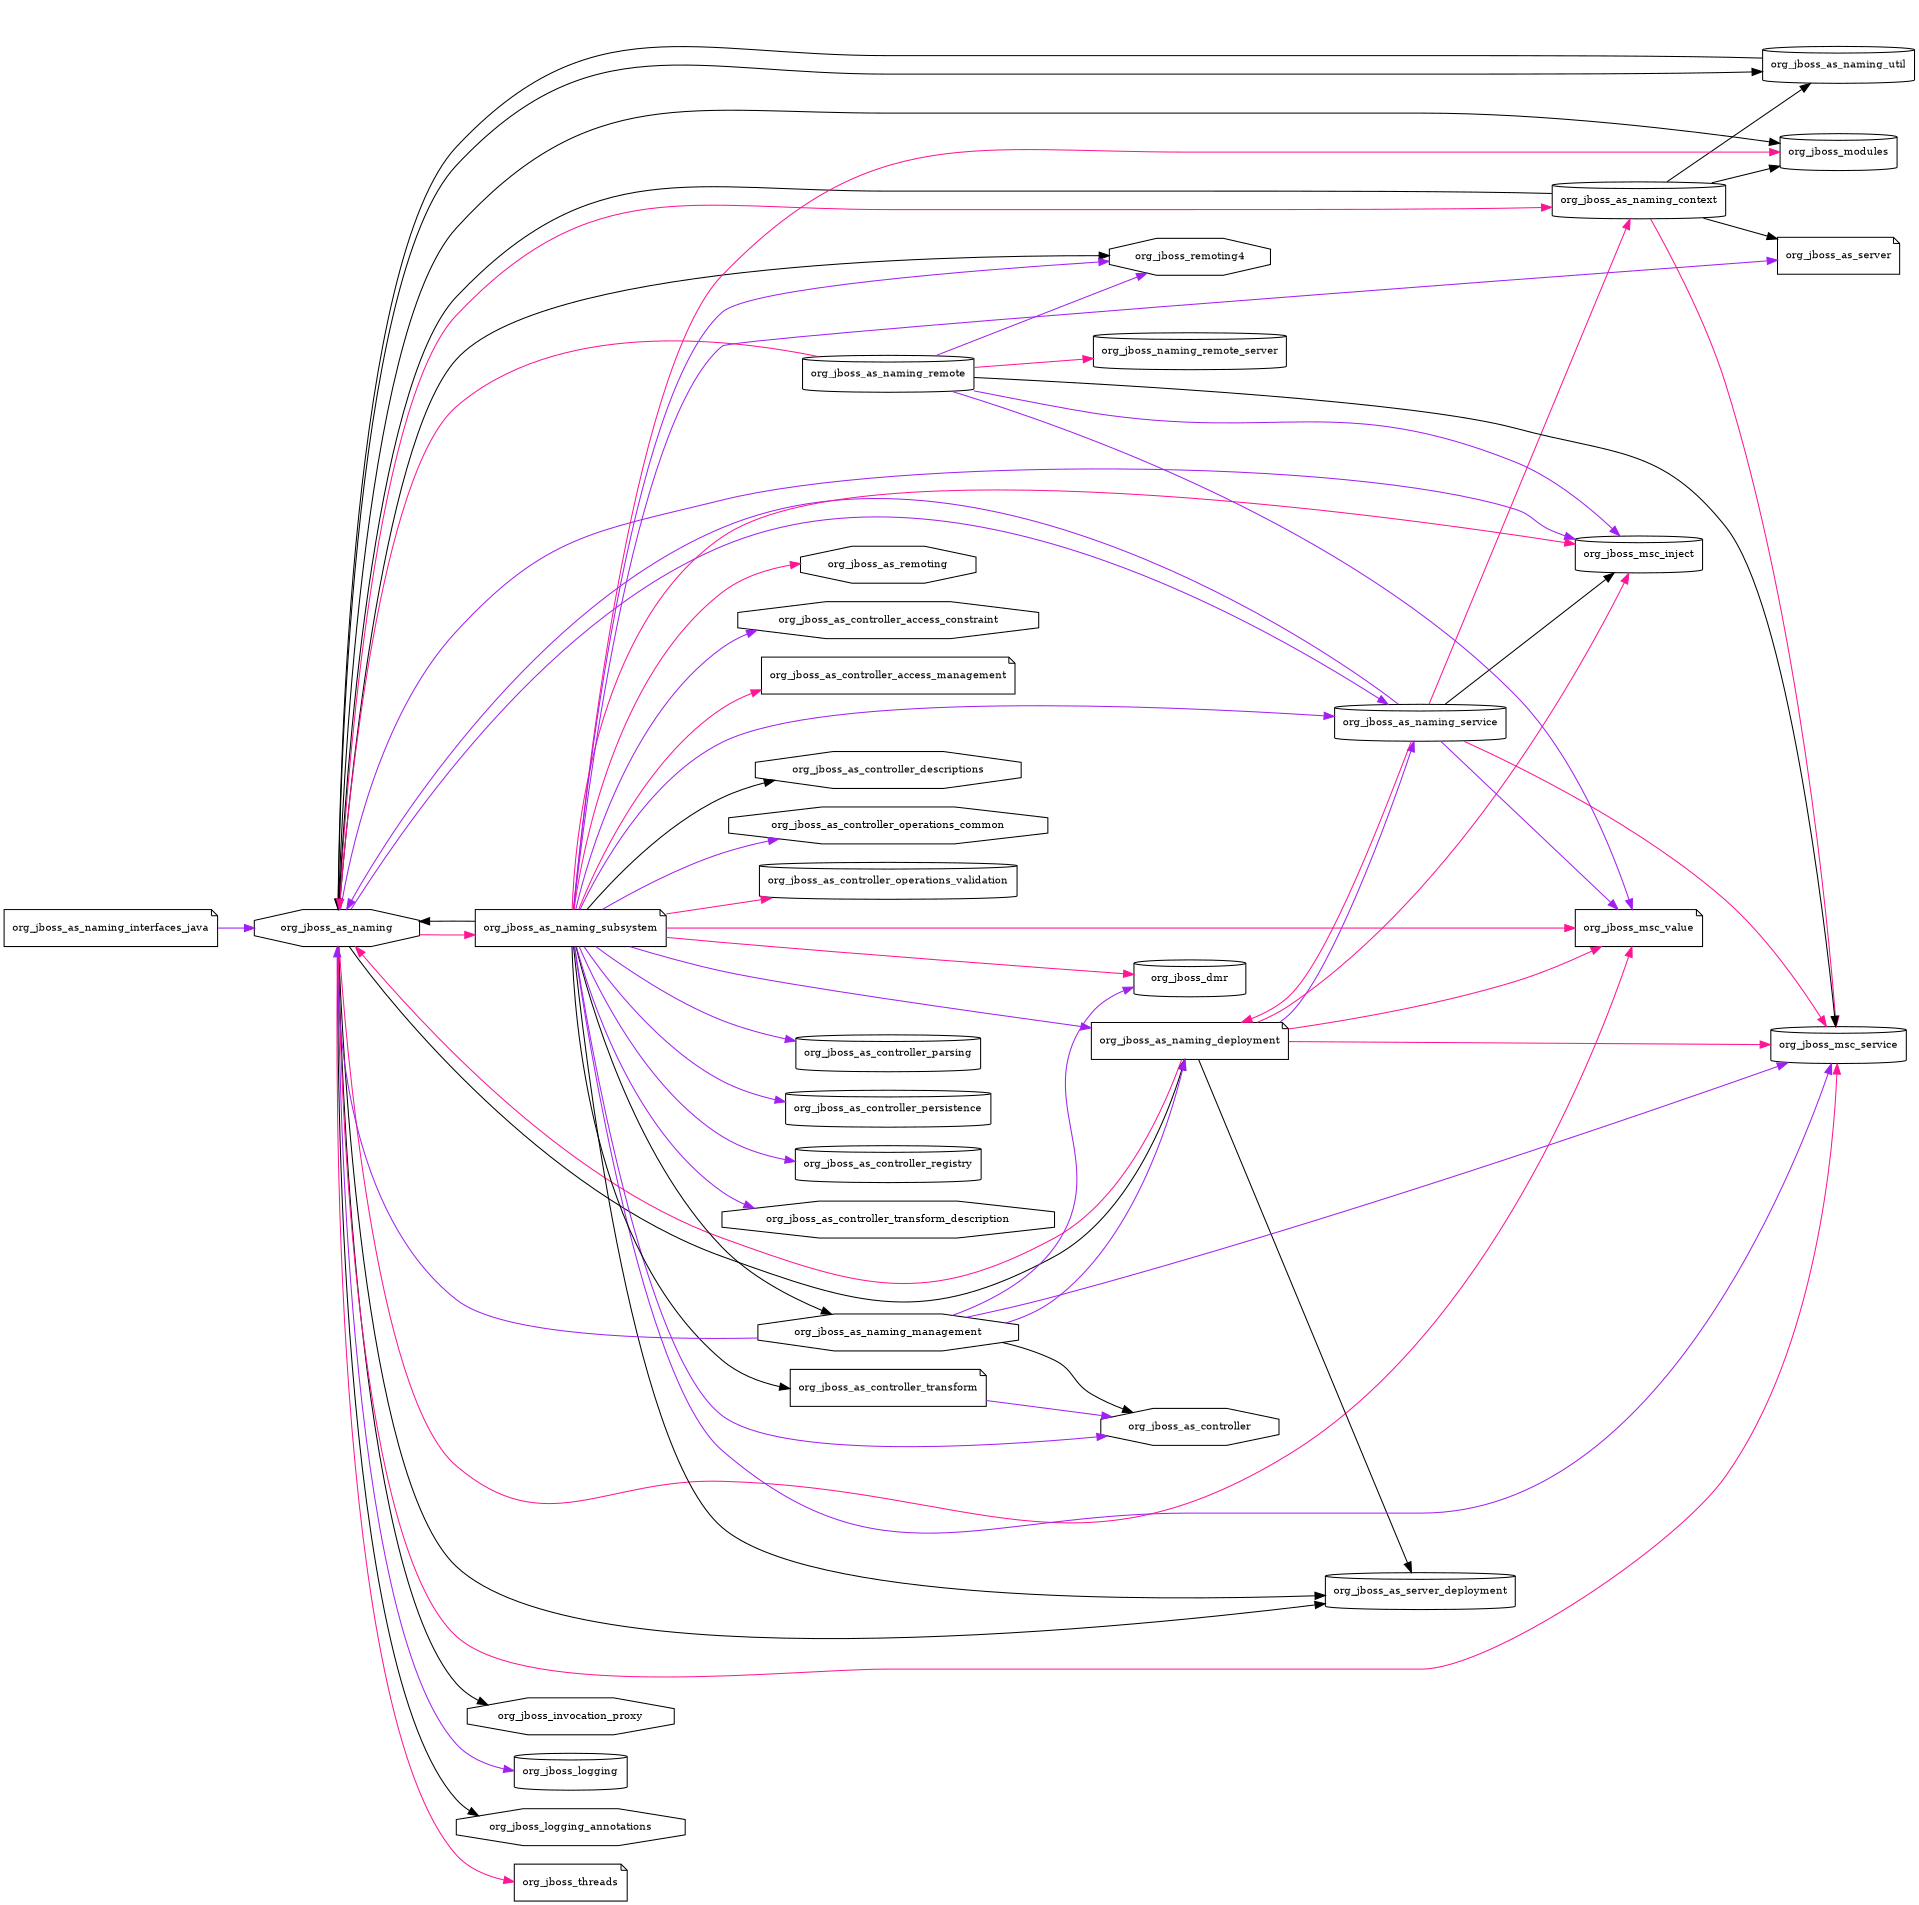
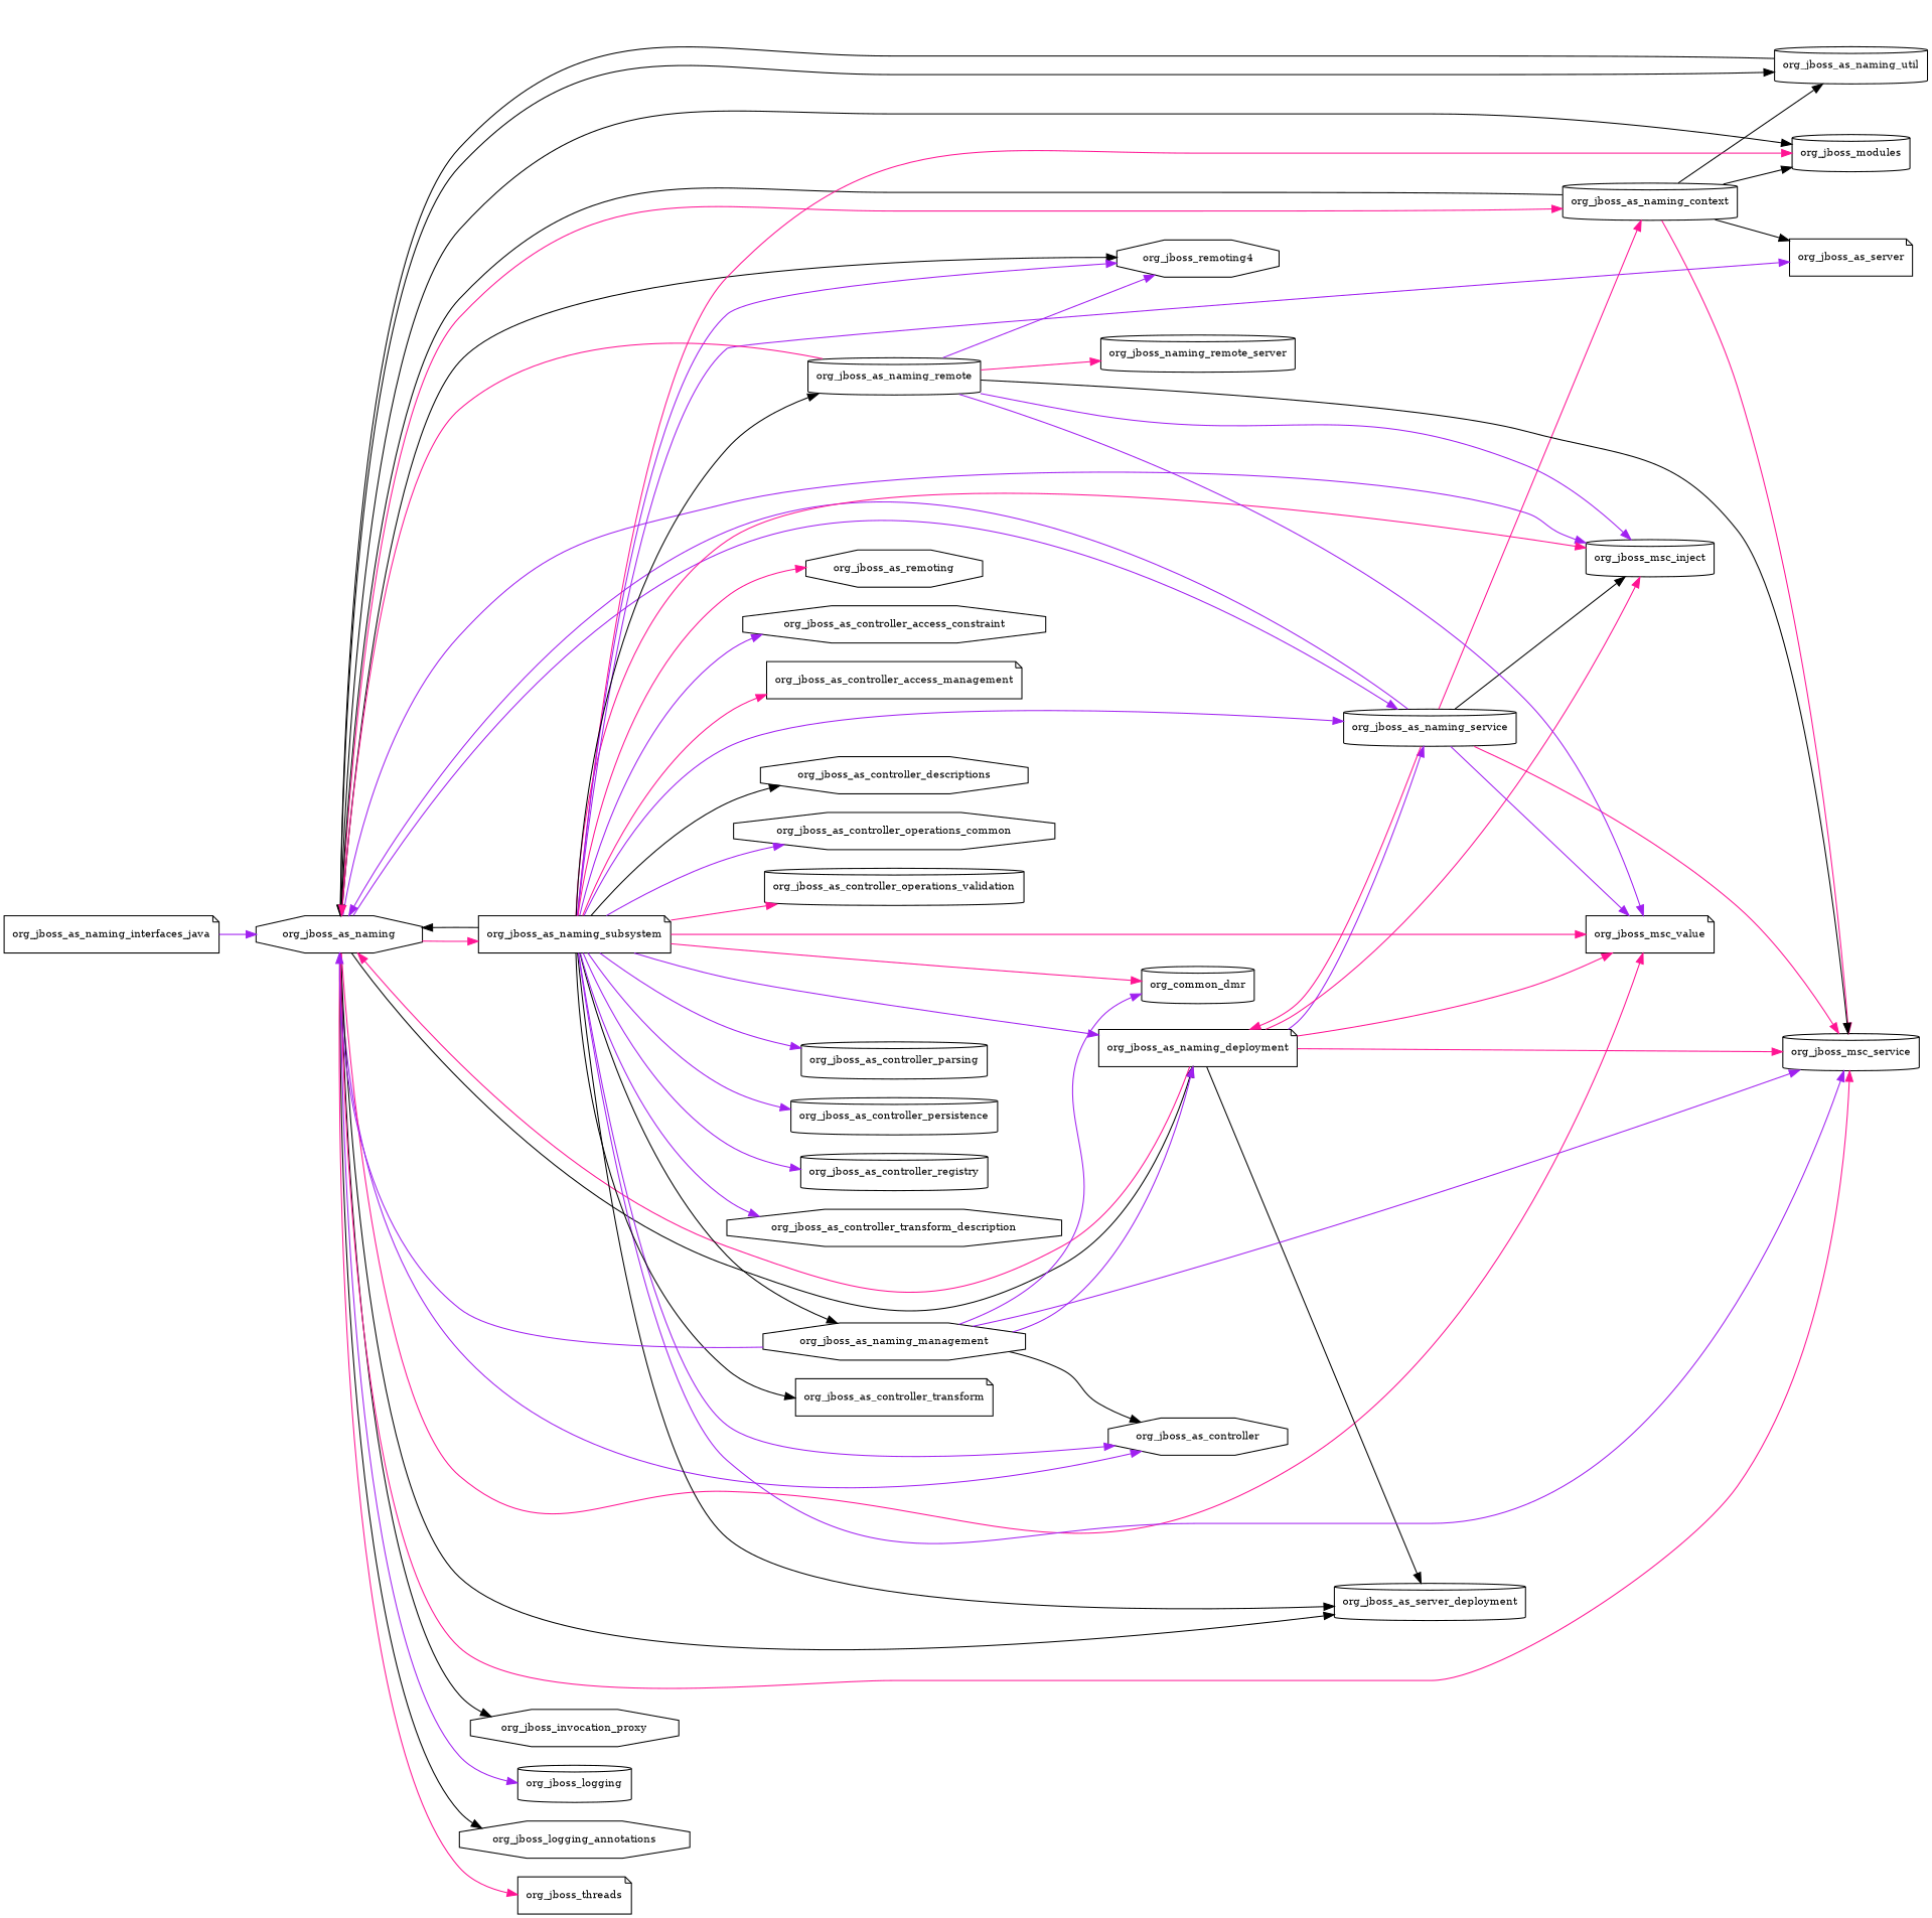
  digraph {
    rankdir=LR
    node [fontsize=10.0 shape=cylinder]
    edge [color=purple]
    org_jboss_as_naming [shape=octagon]
    org_jboss_as_controller [shape=octagon]
    org_jboss_as_naming_context
    org_jboss_as_naming_deployment [shape=note]
    org_jboss_as_naming_service
    org_jboss_as_naming_subsystem [shape=note]
    org_jboss_as_naming_util
    org_jboss_as_server_deployment
    org_jboss_invocation_proxy [shape=octagon]
    org_jboss_logging
    org_jboss_logging_annotations [shape=octagon]
    org_jboss_modules
    org_jboss_msc_inject
    org_jboss_msc_service
    org_jboss_msc_value [shape=note]
    n16 [label=org_jboss_remoting4 shape=octagon]
    org_jboss_threads [shape=note]
    org_jboss_as_server [shape=note]
    org_jboss_as_naming_management [shape=octagon]
-   org_jboss_dmr
+   org_jboss_dmr [label=org_common_dmr]
    org_jboss_as_naming_remote
    org_jboss_as_controller_access_constraint [shape=octagon]
    org_jboss_as_controller_access_management [shape=note]
    org_jboss_as_controller_descriptions [shape=octagon]
    org_jboss_as_controller_operations_common [shape=octagon]
    org_jboss_as_controller_operations_validation
    org_jboss_as_controller_parsing
    org_jboss_as_controller_persistence
    org_jboss_as_controller_registry
    org_jboss_as_controller_transform [shape=note]
    org_jboss_as_controller_transform_description [shape=octagon]
    org_jboss_as_remoting [shape=octagon]
    org_jboss_naming_remote_server
    org_jboss_as_naming_interfaces_java [shape=note]
-   org_jboss_as_controller_transform -> org_jboss_as_controller
+   org_jboss_as_naming -> org_jboss_as_controller
    org_jboss_as_naming -> org_jboss_as_naming_context [color=deeppink]
    org_jboss_as_naming -> org_jboss_as_naming_deployment [color=black]
    org_jboss_as_naming -> org_jboss_as_naming_service
    org_jboss_as_naming -> org_jboss_as_naming_subsystem [color=deeppink]
    org_jboss_as_naming -> org_jboss_as_naming_util [color=black]
    org_jboss_as_naming -> org_jboss_as_server_deployment [color=black]
    org_jboss_as_naming -> org_jboss_invocation_proxy [color=black]
    org_jboss_as_naming -> org_jboss_logging
    org_jboss_as_naming -> org_jboss_logging_annotations [color=black]
    org_jboss_as_naming -> org_jboss_modules [color=black]
    org_jboss_as_naming -> org_jboss_msc_inject
    org_jboss_as_naming -> org_jboss_msc_service [color=deeppink]
    org_jboss_as_naming -> org_jboss_msc_value [color=deeppink]
    org_jboss_as_naming -> n16 [color=black]
    org_jboss_as_naming -> org_jboss_threads [color=deeppink]
    org_jboss_as_naming_context -> org_jboss_as_naming [color=black]
    org_jboss_as_naming_context -> org_jboss_as_naming_util [color=black]
    org_jboss_as_naming_context -> org_jboss_modules [color=black]
    org_jboss_as_naming_context -> org_jboss_msc_service [color=deeppink]
    org_jboss_as_naming_context -> org_jboss_as_server [color=black]
    org_jboss_as_naming_deployment -> org_jboss_as_naming [color=deeppink]
    org_jboss_as_naming_deployment -> org_jboss_as_naming_service
    org_jboss_as_naming_deployment -> org_jboss_as_server_deployment [color=black]
    org_jboss_as_naming_deployment -> org_jboss_msc_inject [color=deeppink]
    org_jboss_as_naming_deployment -> org_jboss_msc_service [color=deeppink]
    org_jboss_as_naming_deployment -> org_jboss_msc_value [color=deeppink]
    org_jboss_as_naming_service -> org_jboss_as_naming
    org_jboss_as_naming_service -> org_jboss_as_naming_context [color=deeppink]
    org_jboss_as_naming_service -> org_jboss_as_naming_deployment [color=deeppink]
    org_jboss_as_naming_service -> org_jboss_msc_inject [color=black]
    org_jboss_as_naming_service -> org_jboss_msc_service [color=deeppink]
    org_jboss_as_naming_service -> org_jboss_msc_value
    org_jboss_as_naming_subsystem -> org_jboss_as_naming [color=black]
    org_jboss_as_naming_subsystem -> org_jboss_as_controller
    org_jboss_as_naming_subsystem -> org_jboss_as_naming_deployment
    org_jboss_as_naming_subsystem -> org_jboss_as_naming_service
    org_jboss_as_naming_subsystem -> org_jboss_as_server_deployment [color=black]
    org_jboss_as_naming_subsystem -> org_jboss_modules [color=deeppink]
    org_jboss_as_naming_subsystem -> org_jboss_msc_inject [color=deeppink]
    org_jboss_as_naming_subsystem -> org_jboss_msc_service
    org_jboss_as_naming_subsystem -> org_jboss_msc_value [color=deeppink]
    org_jboss_as_naming_subsystem -> n16
    org_jboss_as_naming_subsystem -> org_jboss_as_server
    org_jboss_as_naming_subsystem -> org_jboss_as_naming_management [color=black]
    org_jboss_as_naming_subsystem -> org_jboss_dmr [color=deeppink]
+   org_jboss_as_naming_subsystem -> org_jboss_as_naming_remote [color=black]
    org_jboss_as_naming_subsystem -> org_jboss_as_controller_access_constraint
    org_jboss_as_naming_subsystem -> org_jboss_as_controller_access_management [color=deeppink]
    org_jboss_as_naming_subsystem -> org_jboss_as_controller_descriptions [color=black]
    org_jboss_as_naming_subsystem -> org_jboss_as_controller_operations_common
    org_jboss_as_naming_subsystem -> org_jboss_as_controller_operations_validation [color=deeppink]
    org_jboss_as_naming_subsystem -> org_jboss_as_controller_parsing
    org_jboss_as_naming_subsystem -> org_jboss_as_controller_persistence
    org_jboss_as_naming_subsystem -> org_jboss_as_controller_registry
    org_jboss_as_naming_subsystem -> org_jboss_as_controller_transform [color=black]
    org_jboss_as_naming_subsystem -> org_jboss_as_controller_transform_description
    org_jboss_as_naming_subsystem -> org_jboss_as_remoting [color=deeppink]
    org_jboss_as_naming_util -> org_jboss_as_naming [color=black]
    org_jboss_as_naming_management -> org_jboss_as_naming
    org_jboss_as_naming_management -> org_jboss_as_controller [color=black]
    org_jboss_as_naming_management -> org_jboss_as_naming_deployment
    org_jboss_as_naming_management -> org_jboss_msc_service
    org_jboss_as_naming_management -> org_jboss_dmr
    org_jboss_as_naming_remote -> org_jboss_as_naming [color=deeppink]
    org_jboss_as_naming_remote -> org_jboss_msc_inject
    org_jboss_as_naming_remote -> org_jboss_msc_service [color=black]
    org_jboss_as_naming_remote -> org_jboss_msc_value
    org_jboss_as_naming_remote -> n16
    org_jboss_as_naming_remote -> org_jboss_naming_remote_server [color=deeppink]
    org_jboss_as_naming_interfaces_java -> org_jboss_as_naming
  }
